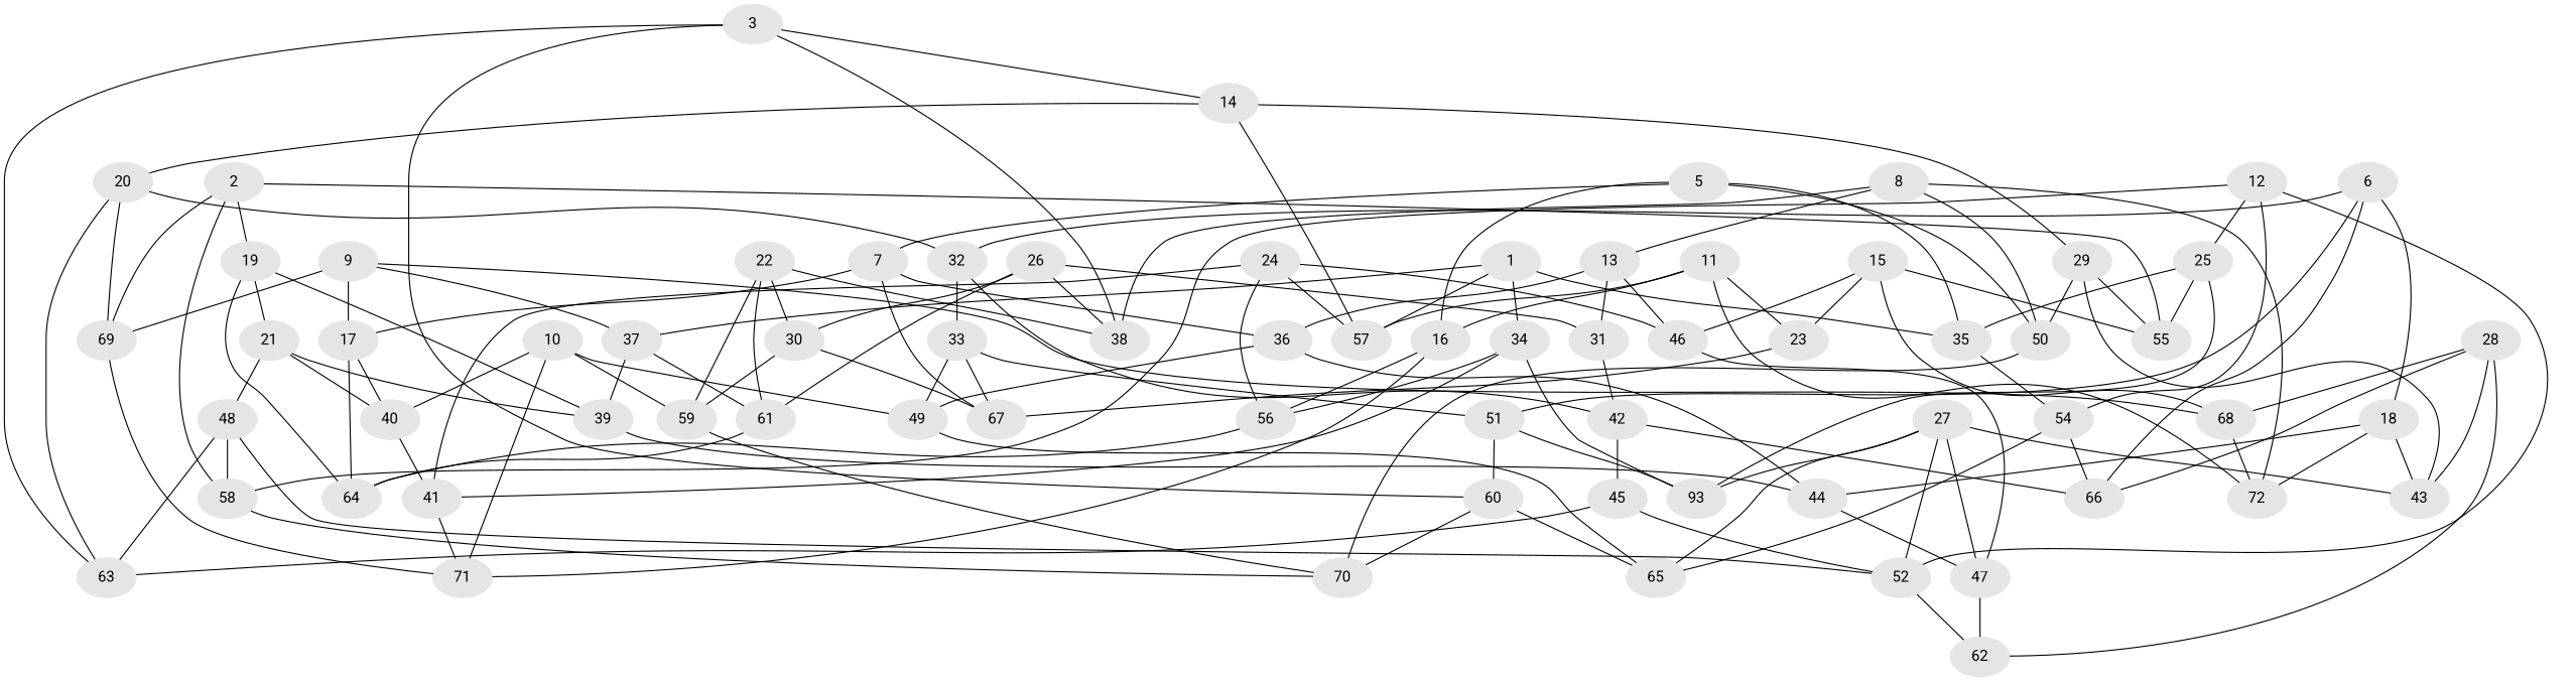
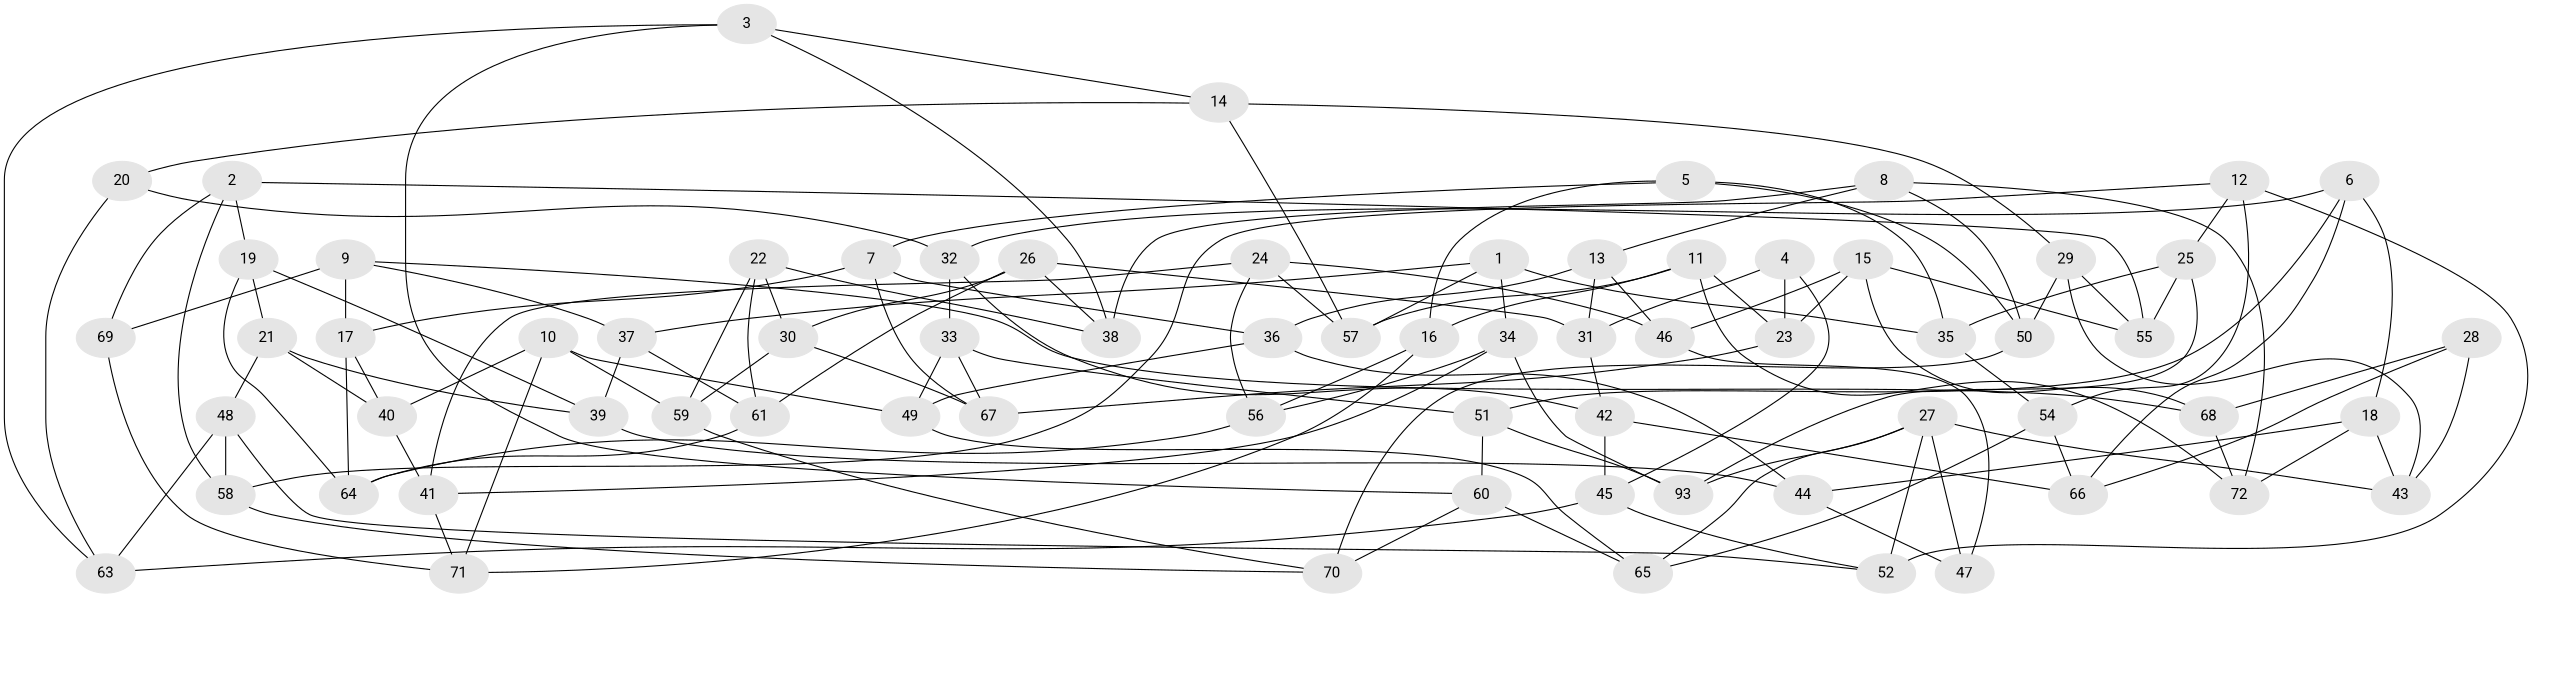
  graph {
    fontname=Roboto
    node [color=gray90 fontname=Roboto style=filled]
    edge [fontname=Roboto]
    1
    34
    35
    37
    57
    56
    41
    n8 [label=93]
    54
    39
    61
    2
    19
    55
    58
    69
    64
    21
    70
    71
    3
    14
    38
    60
    63
    20
    29
    65
+   4
    23
    31
    45
    67
    42
    52
    47
-   62
    5
    7
    16
    50
    17
    36
    6
    18
    32
    51
    66
    72
    43
    44
    33
    40
    49
    8
    13
    46
    9
    68
    10
    59
    11
    12
    25
    15
    48
    22
    30
    24
    26
    27
    28
    1 -- 34
    1 -- 35
    1 -- 37
    1 -- 57
    34 -- 56
    34 -- 41
    34 -- n8
    35 -- 54
    37 -- 39
    37 -- 61
    56 -- 64
    41 -- 71
    54 -- 65
    54 -- 66
    39 -- 44
    61 -- 64
    2 -- 19
    2 -- 55
    2 -- 58
    2 -- 69
    19 -- 39
    19 -- 64
    19 -- 21
    58 -- 70
    69 -- 71
    21 -- 39
    21 -- 40
    21 -- 48
    3 -- 14
    3 -- 38
    3 -- 60
    3 -- 63
    14 -- 57
    14 -- 20
    14 -- 29
    60 -- 70
    60 -- 65
-   20 -- 69
    20 -- 63
    20 -- 32
    29 -- 55
    29 -- 50
    29 -- 43
+   4 -- 23
+   4 -- 31
+   4 -- 45
    23 -- 67
    31 -- 42
    45 -- 63
    45 -- 52
    42 -- 45
    42 -- 66
-   52 -- 62
-   47 -- 62
    5 -- 35
    5 -- 7
    5 -- 16
    5 -- 50
    7 -- 67
    7 -- 17
    7 -- 36
    16 -- 56
    16 -- 71
    50 -- 70
    17 -- 64
    17 -- 40
    36 -- 44
    36 -- 49
    6 -- 18
    6 -- 32
    6 -- 51
    6 -- 66
    18 -- 72
    18 -- 43
    18 -- 44
    32 -- 42
    32 -- 33
    51 -- n8
    51 -- 60
    44 -- 47
    33 -- 67
    33 -- 51
    33 -- 49
    40 -- 41
    49 -- 65
    8 -- 38
    8 -- 50
    8 -- 72
    8 -- 13
    13 -- 31
    13 -- 36
    13 -- 46
    46 -- 47
    9 -- 37
    9 -- 69
    9 -- 17
    9 -- 68
    68 -- 72
    10 -- 71
    10 -- 40
    10 -- 49
    10 -- 59
    59 -- 70
    11 -- 57
    11 -- 23
    11 -- 16
    11 -- 72
    12 -- 54
    12 -- 58
    12 -- 52
    12 -- 25
    25 -- 35
    25 -- n8
    25 -- 55
    15 -- 55
    15 -- 23
    15 -- 46
    15 -- 68
    48 -- 58
    48 -- 63
    48 -- 52
    22 -- 61
    22 -- 38
    22 -- 59
    22 -- 30
    30 -- 67
    30 -- 59
    24 -- 57
    24 -- 56
    24 -- 41
    24 -- 46
    26 -- 61
    26 -- 38
    26 -- 31
    26 -- 30
    27 -- n8
    27 -- 65
    27 -- 52
    27 -- 47
    27 -- 43
-   28 -- 62
    28 -- 66
    28 -- 43
    28 -- 68
  }
